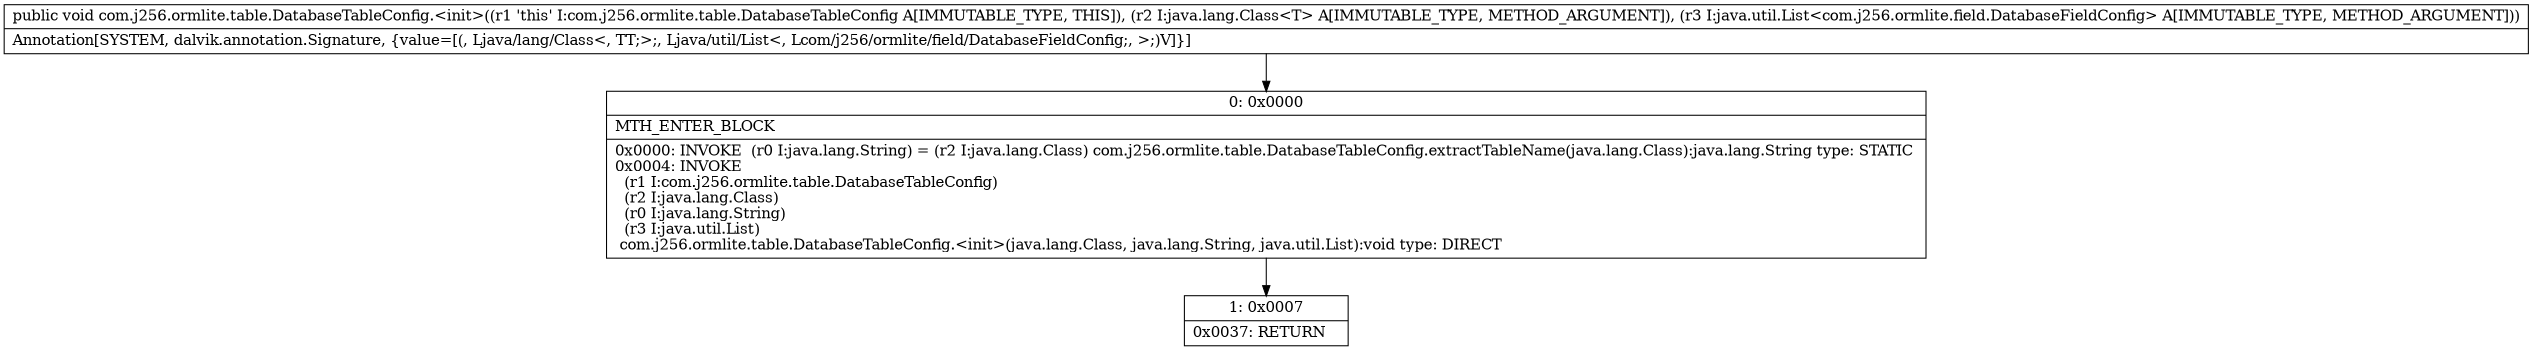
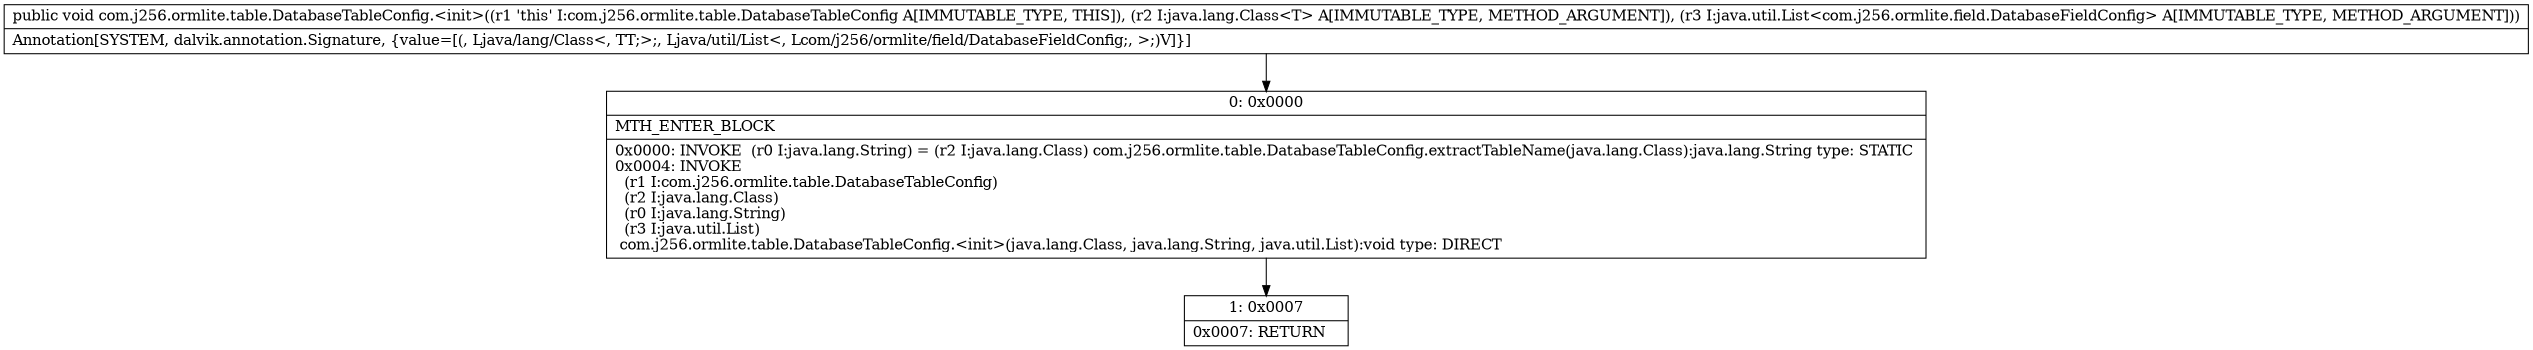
  digraph {
    node [shape=record]
    n1 [label="{0\:\ 0x0000|MTH_ENTER_BLOCK\l|0x0000: INVOKE  (r0 I:java.lang.String) = (r2 I:java.lang.Class) com.j256.ormlite.table.DatabaseTableConfig.extractTableName(java.lang.Class):java.lang.String type: STATIC \l0x0004: INVOKE  \l  (r1 I:com.j256.ormlite.table.DatabaseTableConfig)\l  (r2 I:java.lang.Class)\l  (r0 I:java.lang.String)\l  (r3 I:java.util.List)\l com.j256.ormlite.table.DatabaseTableConfig.\<init\>(java.lang.Class, java.lang.String, java.util.List):void type: DIRECT \l}"]
-   n2 [label="{1\:\ 0x0007|0x0037: RETURN   \l}"]
+   n2 [label="{1\:\ 0x0007|0x0007: RETURN   \l}"]
    n3 [label="{public void com.j256.ormlite.table.DatabaseTableConfig.\<init\>((r1 'this' I:com.j256.ormlite.table.DatabaseTableConfig A[IMMUTABLE_TYPE, THIS]), (r2 I:java.lang.Class\<T\> A[IMMUTABLE_TYPE, METHOD_ARGUMENT]), (r3 I:java.util.List\<com.j256.ormlite.field.DatabaseFieldConfig\> A[IMMUTABLE_TYPE, METHOD_ARGUMENT]))  | Annotation[SYSTEM, dalvik.annotation.Signature, \{value=[(, Ljava\/lang\/Class\<, TT;\>;, Ljava\/util\/List\<, Lcom\/j256\/ormlite\/field\/DatabaseFieldConfig;, \>;)V]\}]\l}"]
    n1 -> n2
    n3 -> n1
  }
